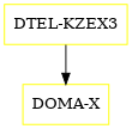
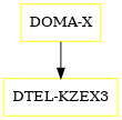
  digraph {
    node [color=yellow shape=box]
    "DTEL-KZEX3"
    "DOMA-X"
-   "DTEL-KZEX3" -> "DOMA-X"
+   "DOMA-X" -> "DTEL-KZEX3"
  }
